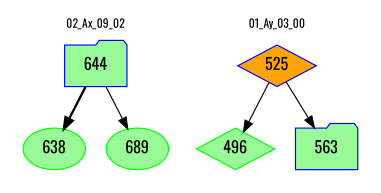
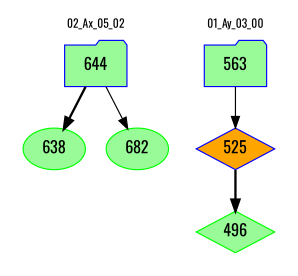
  digraph {
    fontname=Oswald
    node [color=blue fillcolor=palegreen fontname=Oswald shape=folder style=filled]
    edge [color=black fontname=Oswald style=bold]
    n1 [label=644]
    n2 [color=green label=638 shape=ellipse]
-   n3 [color=green label=689 shape=ellipse]
+   n3 [color=green label=682 shape=ellipse]
    n4 [fillcolor=orange label=525 shape=diamond]
    n5 [color=green label=496 shape=diamond]
    n6 [label=563]
    subgraph cluster_1 {
      color=white
      fontsize=10
-     label="02_Ax_09_02"
+     label="02_Ax_05_02"
      n1
      n2
      n3
    }
    subgraph cluster_2 {
      color=white
      fontsize=10
      label="01_Ay_03_00"
      n4
      n5
      n6
    }
    n1 -> n2
    n1 -> n3 [style=solid]
-   n4 -> n5 [style=solid]
-   n4 -> n6 [style=solid]
+   n4 -> n5
+   n6 -> n4 [style=solid]
  }
